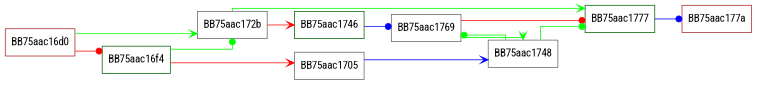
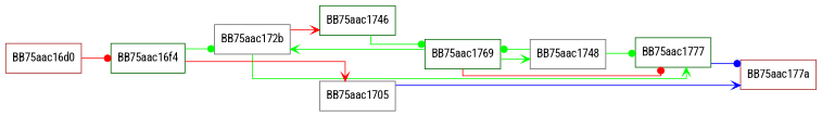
  digraph {
    fontname="Roboto Condensed"
    rankdir=LR
    splines=ortho
    node [color=gray40 fontname="Roboto Condensed" shape=box]
    edge [arrowhead=dot color=green fontname="Roboto Condensed"]
    BB75aac16d0 [color=brown]
    BB75aac172b
    BB75aac16f4 [color=darkgreen]
    BB75aac1777 [color=darkgreen]
    BB75aac1746 [color=darkgreen]
    BB75aac1705
    BB75aac177a [color=brown]
-   BB75aac1769
+   BB75aac1769 [color=darkgreen]
    BB75aac1748
-   BB75aac16d0 -> BB75aac172b [arrowhead=vee]
+   BB75aac1769 -> BB75aac172b [arrowhead=vee]
    BB75aac16d0 -> BB75aac16f4 [color=red]
    BB75aac172b -> BB75aac1777 [arrowhead=vee]
    BB75aac172b -> BB75aac1746 [arrowhead=vee color=red]
    BB75aac16f4 -> BB75aac172b
    BB75aac16f4 -> BB75aac1705 [arrowhead=vee color=red]
    BB75aac1777 -> BB75aac177a [color=blue]
-   BB75aac1746 -> BB75aac1769 [color=blue]
-   BB75aac1705 -> BB75aac1748 [arrowhead=vee color=blue]
+   BB75aac1746 -> BB75aac1769
+   BB75aac1705 -> BB75aac177a [arrowhead=vee color=blue]
    BB75aac1769 -> BB75aac1777 [color=red]
    BB75aac1769 -> BB75aac1748 [arrowhead=vee]
    BB75aac1748 -> BB75aac1777
    BB75aac1748 -> BB75aac1769
  }
